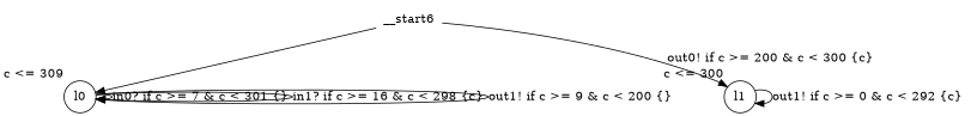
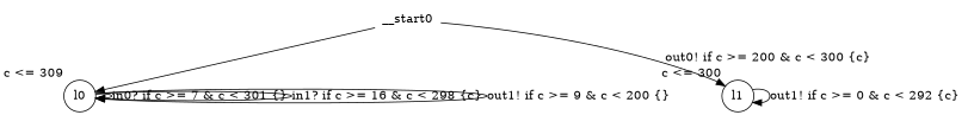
  digraph {
    node [shape=circle margin=0]
-   __start0 [shape=none label=__start6 margin=""]
+   __start0 [shape=none margin=""]
    n2 [label=l0 xlabel="c <= 309"]
    n3 [label=l1 xlabel="c <= 300"]
    __start0 -> n2
    __start0 -> n3 [label="out0! if c >= 200 & c < 300 {c} "]
    n2 -> n2 [label="in0? if c >= 7 & c < 301 {} "]
    n2 -> n2 [label="in1? if c >= 16 & c < 298 {c} "]
    n2 -> n2 [label="out1! if c >= 9 & c < 200 {} "]
    n3 -> n3 [label="out1! if c >= 0 & c < 292 {c} "]
  }
